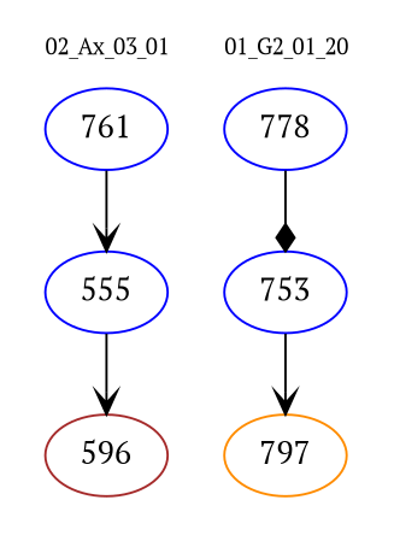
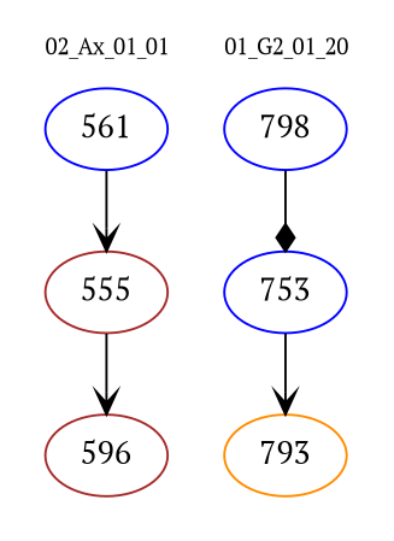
  digraph {
    fontname="PT Serif"
    node [color=blue fontname="PT Serif"]
    edge [arrowhead=vee color=black fontname="PT Serif"]
-   n1 [label=761]
-   n2 [label=555]
+   n1 [label=561]
+   n2 [color=brown label=555]
    n3 [color=brown label=596]
-   n4 [label=778]
+   n4 [label=798]
    n5 [label=753]
-   n6 [color=darkorange label=797]
+   n6 [color=darkorange label=793]
    subgraph cluster_1 {
      color=white
      fontsize=10
-     label="02_Ax_03_01"
+     label="02_Ax_01_01"
      n1
      n2
      n3
    }
    subgraph cluster_2 {
      color=white
      fontsize=10
      label="01_G2_01_20"
      n4
      n5
      n6
    }
    n1 -> n2
    n2 -> n3
    n4 -> n5 [arrowhead=diamond]
    n5 -> n6
  }
